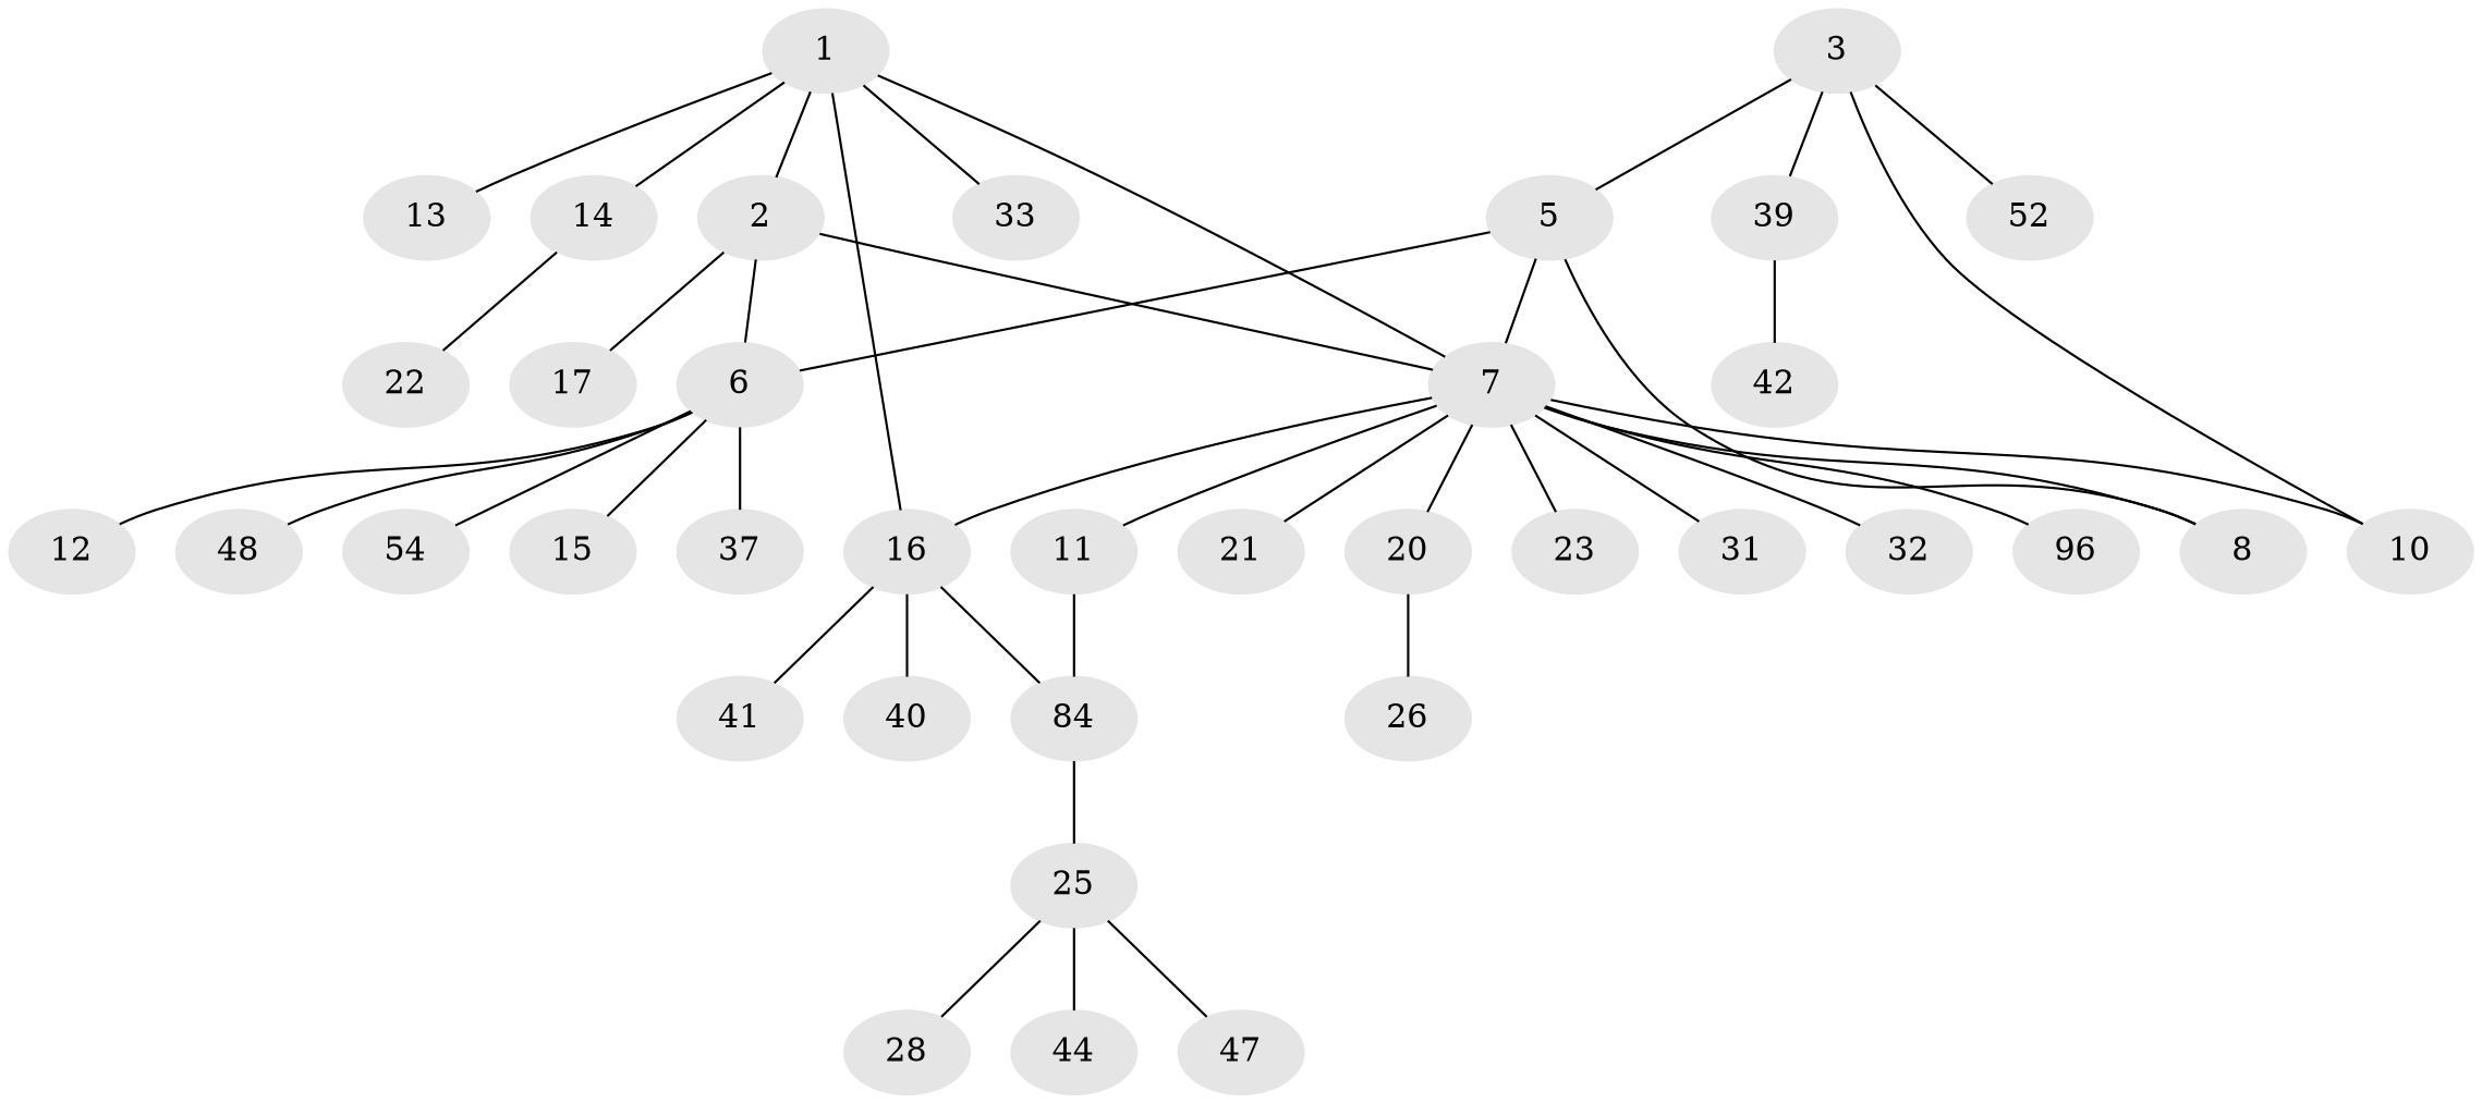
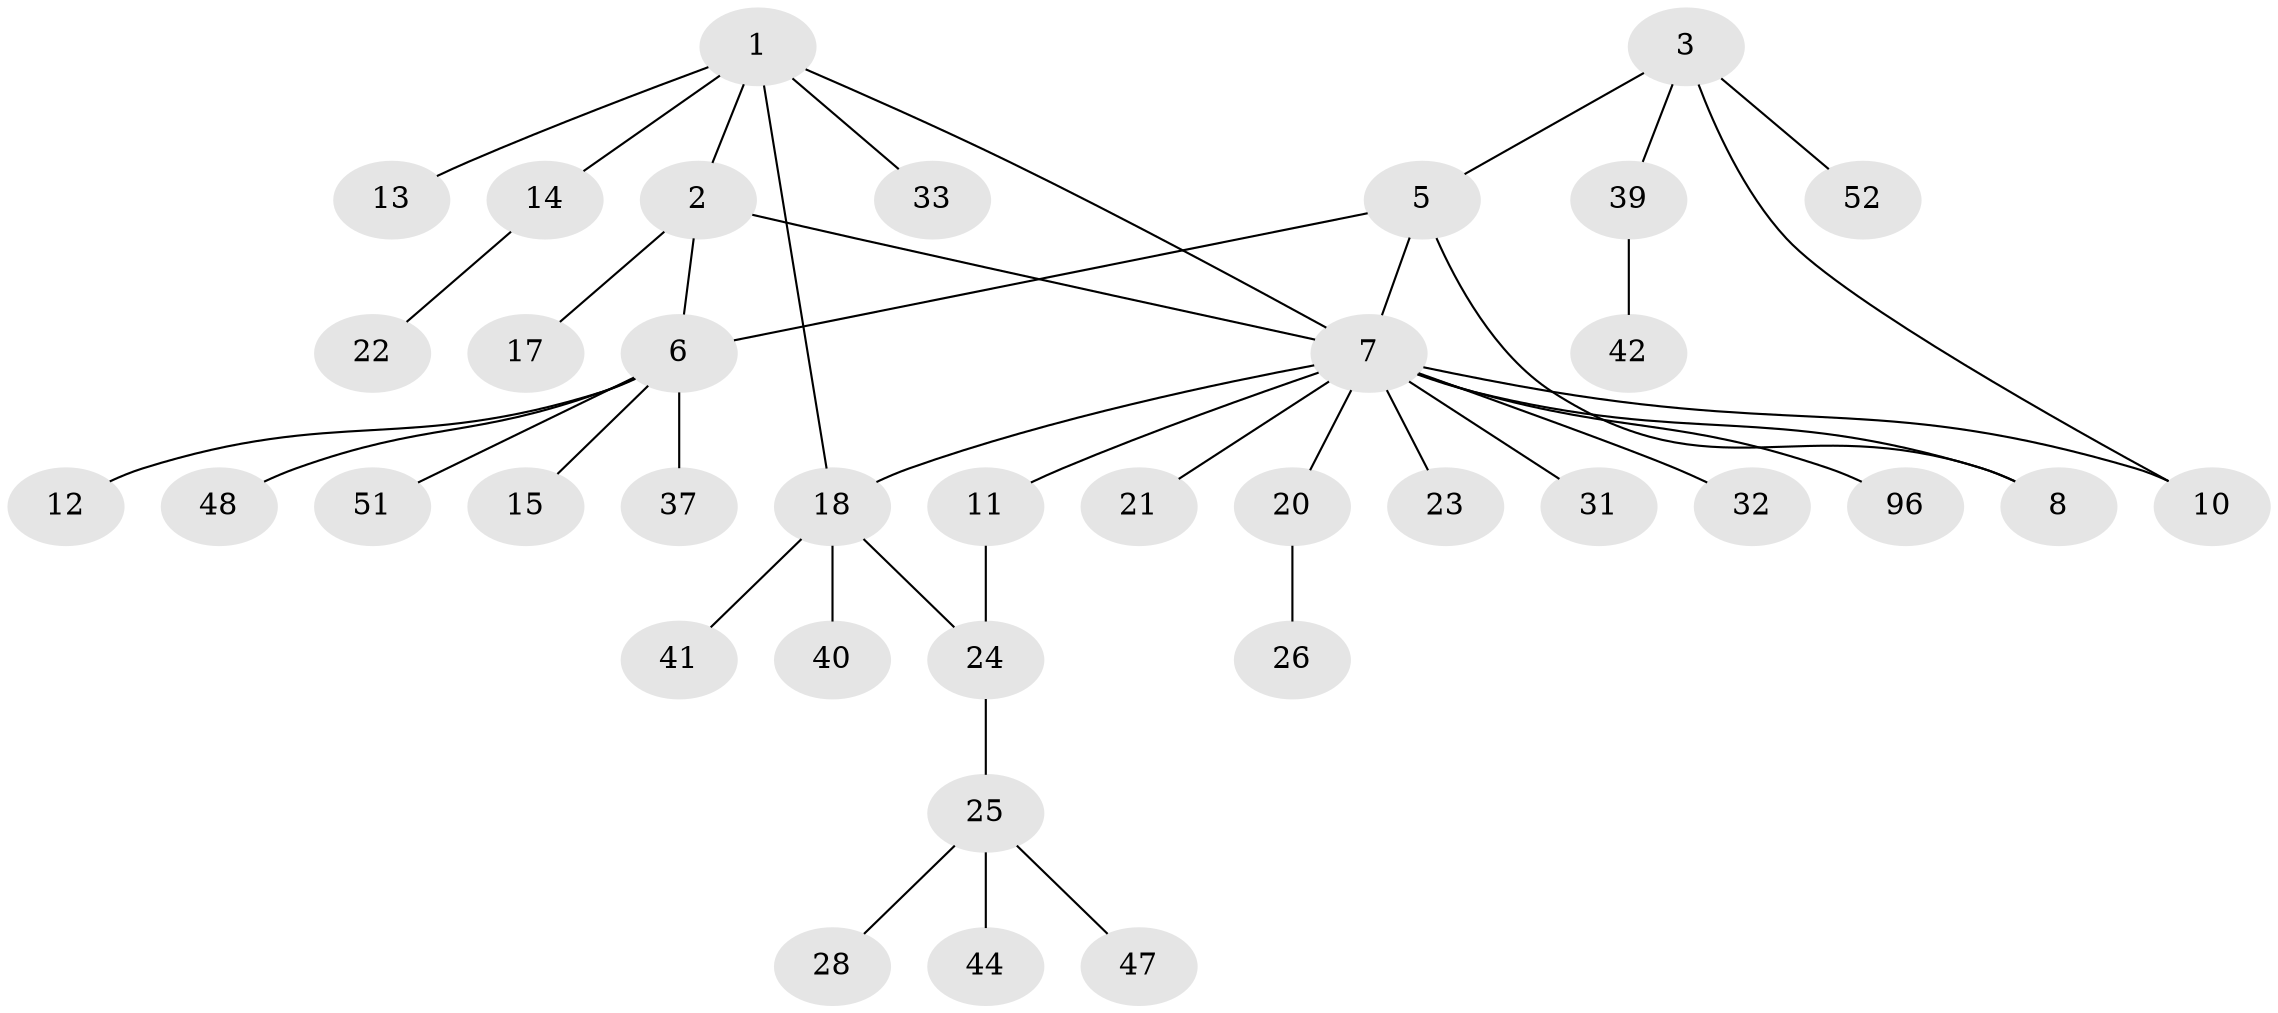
  graph {
    node [color=gray90 style=filled]
    1 [super="+19"]
    2 [super="+4"]
    7 [super="+9"]
    13
    14
-   18 [super="+38" label=16]
+   18 [super="+38"]
    33
    6 [super="+29"]
    17
    8 [super="+16"]
    21
    10
    11 [super="+35"]
    20 [super="+34"]
    23
    31
    32
    n18 [label=96]
    22 [super="+30"]
-   24 [super="+45" label=84]
+   24 [super="+45"]
    40
    41 [super="+50"]
    3 [super="+46"]
    5
    39 [super="+49"]
    52
    12
    15
    37
    48
-   51 [label=54]
+   51
    42
    26
    25 [super="+27"]
    28
    44
    47
    1 -- 2
    1 -- 7
    1 -- 13
    1 -- 14
    1 -- 18
    1 -- 33
    2 -- 7
    2 -- 6
    2 -- 17
    7 -- 18
    7 -- 8
    7 -- 21
    7 -- 10
    7 -- 11 [weight=2]
    7 -- 20
    7 -- 23
    7 -- 31
    7 -- 32
    7 -- n18
    14 -- 22
    18 -- 24
    18 -- 40
    18 -- 41
    6 -- 12
    6 -- 15
    6 -- 37
    6 -- 48
    6 -- 51
    11 -- 24
    20 -- 26
    24 -- 25
    3 -- 10
    3 -- 5
    3 -- 39
    3 -- 52
    5 -- 7
    5 -- 6
    5 -- 8
    39 -- 42
    25 -- 28
    25 -- 44
    25 -- 47
  }
